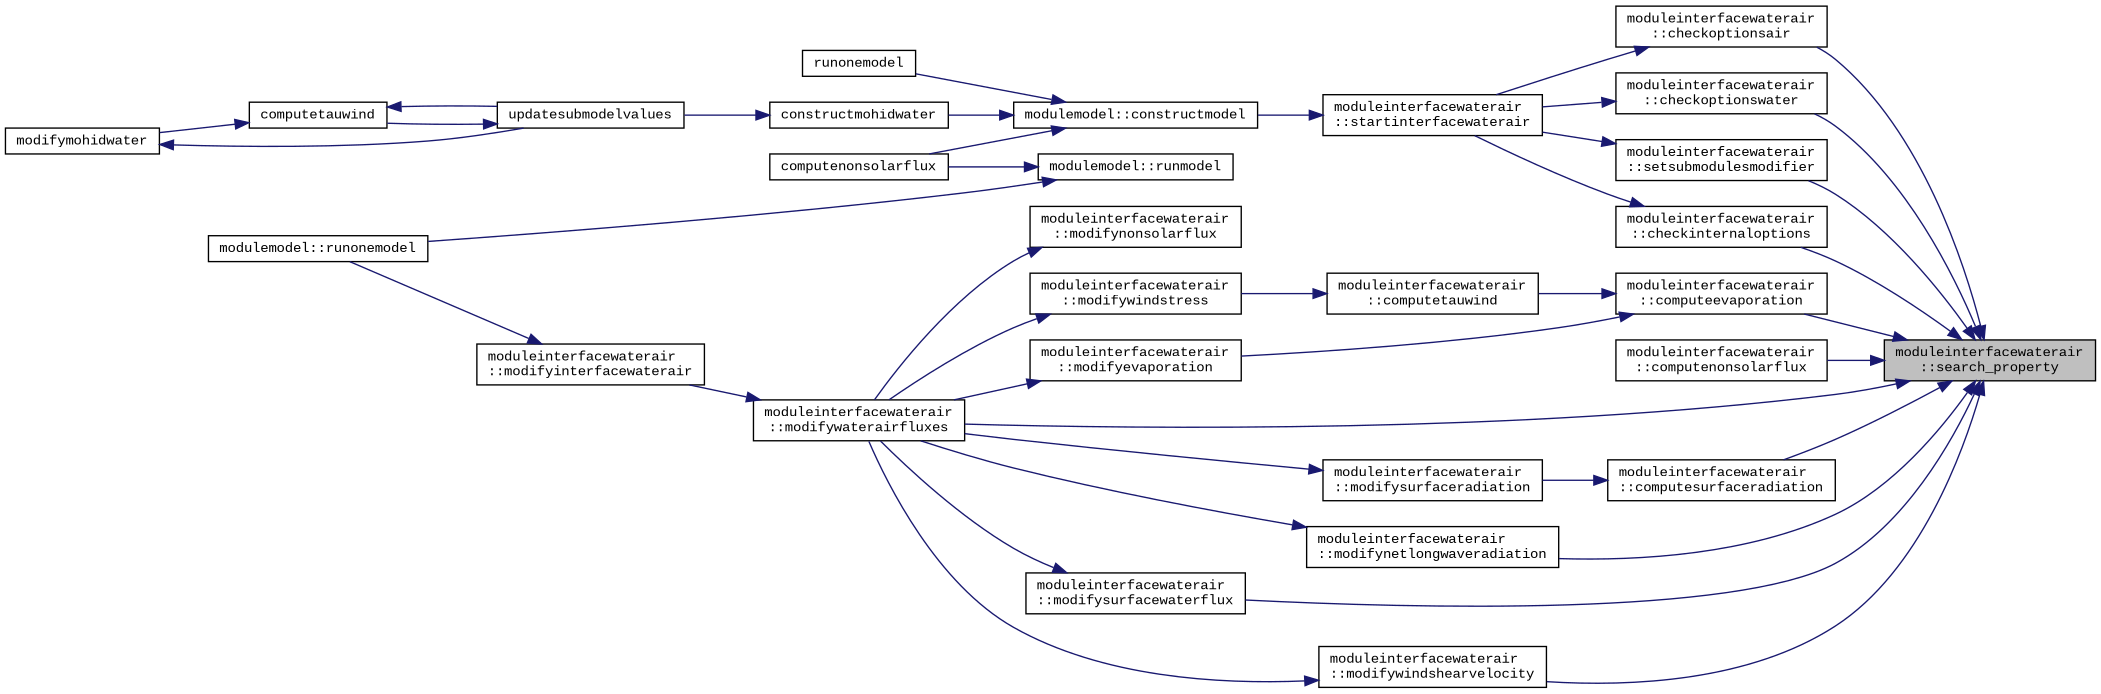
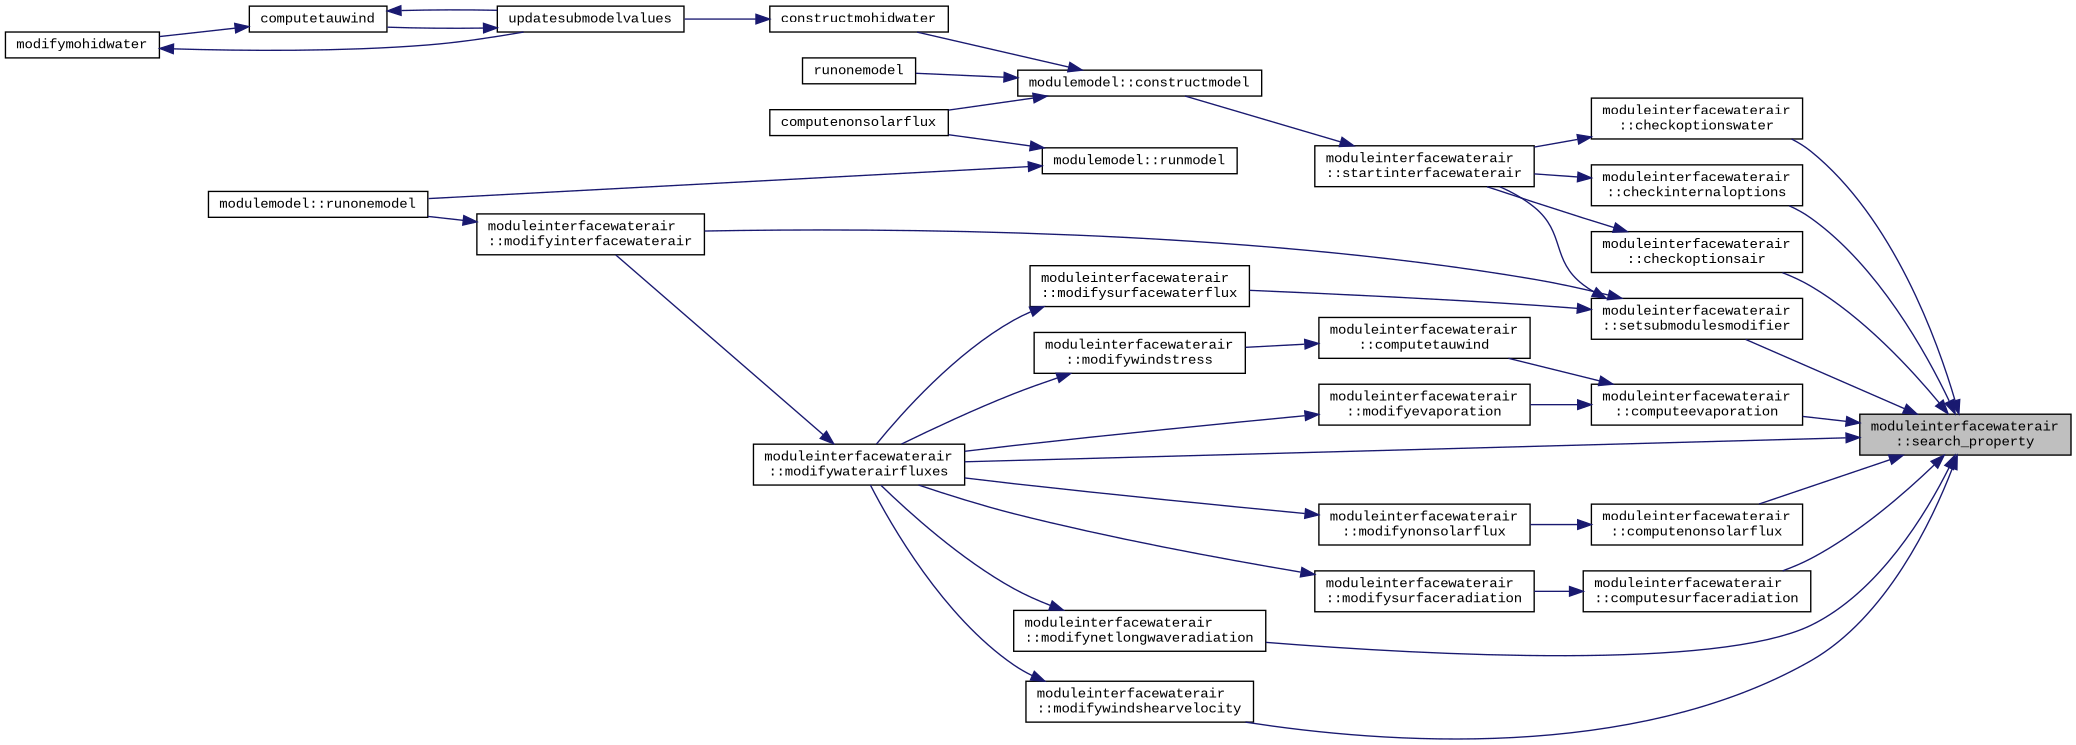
  digraph {
    fontname="Liberation Mono"
    rankdir=RL
    node [color=black fillcolor=white fontname="Liberation Mono" fontsize=10 shape=record style=filled]
    edge [color=midnightblue dir=back fontname="Liberation Mono" fontsize=10 labelfontname=Helvetica labelfontsize=10 style=solid]
    n1 [fillcolor=grey75 fontcolor=black height=0.2 label="moduleinterfacewaterair\l::search_property" width=0.4]
    n2 [height=0.2 label="moduleinterfacewaterair\l::checkinternaloptions" width=0.4]
    n3 [height=0.2 label="moduleinterfacewaterair\l::checkoptionsair" width=0.4]
    n4 [height=0.2 label="moduleinterfacewaterair\l::checkoptionswater" width=0.4]
    n5 [height=0.2 label="moduleinterfacewaterair\l::computeevaporation" width=0.4]
    n6 [height=0.2 label="moduleinterfacewaterair\l::modifywaterairfluxes" width=0.4]
    n7 [height=0.2 label="moduleinterfacewaterair\l::computenonsolarflux" width=0.4]
    n8 [height=0.2 label="moduleinterfacewaterair\l::computesurfaceradiation" width=0.4]
    n9 [height=0.2 label="moduleinterfacewaterair\l::modifynetlongwaveradiation" width=0.4]
    n10 [height=0.2 label="moduleinterfacewaterair\l::modifysurfacewaterflux" width=0.4]
    n11 [height=0.2 label="moduleinterfacewaterair\l::modifywindshearvelocity" width=0.4]
    n12 [height=0.2 label="moduleinterfacewaterair\l::setsubmodulesmodifier" width=0.4]
    n13 [height=0.2 label="moduleinterfacewaterair\l::startinterfacewaterair" width=0.4]
    n14 [height=0.2 label="moduleinterfacewaterair\l::computetauwind" width=0.4]
    n15 [height=0.2 label="moduleinterfacewaterair\l::modifyevaporation" width=0.4]
    n16 [height=0.2 label="moduleinterfacewaterair\l::modifyinterfacewaterair" width=0.4]
    n17 [height=0.2 label="moduleinterfacewaterair\l::modifynonsolarflux" width=0.4]
    n18 [height=0.2 label="moduleinterfacewaterair\l::modifysurfaceradiation" width=0.4]
    n19 [height=0.2 label="moduleinterfacewaterair\l::modifywindstress" width=0.4]
    n20 [height=0.2 label="modulemodel::constructmodel" width=0.4]
    n21 [height=0.2 label=constructmohidwater width=0.4]
    n22 [height=0.2 label=runonemodel width=0.4]
    n23 [height=0.2 label=computenonsolarflux width=0.4]
    n24 [height=0.2 label=updatesubmodelvalues width=0.4]
    n25 [height=0.2 label=computetauwind width=0.4]
    n26 [height=0.2 label=modifymohidwater width=0.4]
    n27 [height=0.2 label="modulemodel::runonemodel" width=0.4]
    n28 [height=0.2 label="modulemodel::runmodel" width=0.4]
    n1 -> n2
    n1 -> n3
    n1 -> n4
    n1 -> n5
    n1 -> n6
    n1 -> n7
    n1 -> n8
    n1 -> n9
-   n1 -> n10
+   n12 -> n10
    n1 -> n11
    n1 -> n12
    n2 -> n13
    n3 -> n13
    n4 -> n13
    n5 -> n14
    n5 -> n15
    n6 -> n16
+   n7 -> n17
    n8 -> n18
    n9 -> n6
    n10 -> n6
    n11 -> n6
    n12 -> n13
+   n12 -> n16
    n13 -> n20
    n14 -> n19
    n15 -> n6
    n16 -> n27
    n17 -> n6
    n18 -> n6
    n19 -> n6
    n20 -> n21
    n20 -> n22
    n20 -> n23
    n21 -> n24
    n24 -> n25
    n25 -> n24
    n25 -> n26
    n26 -> n24
    n28 -> n23
    n28 -> n27
  }
